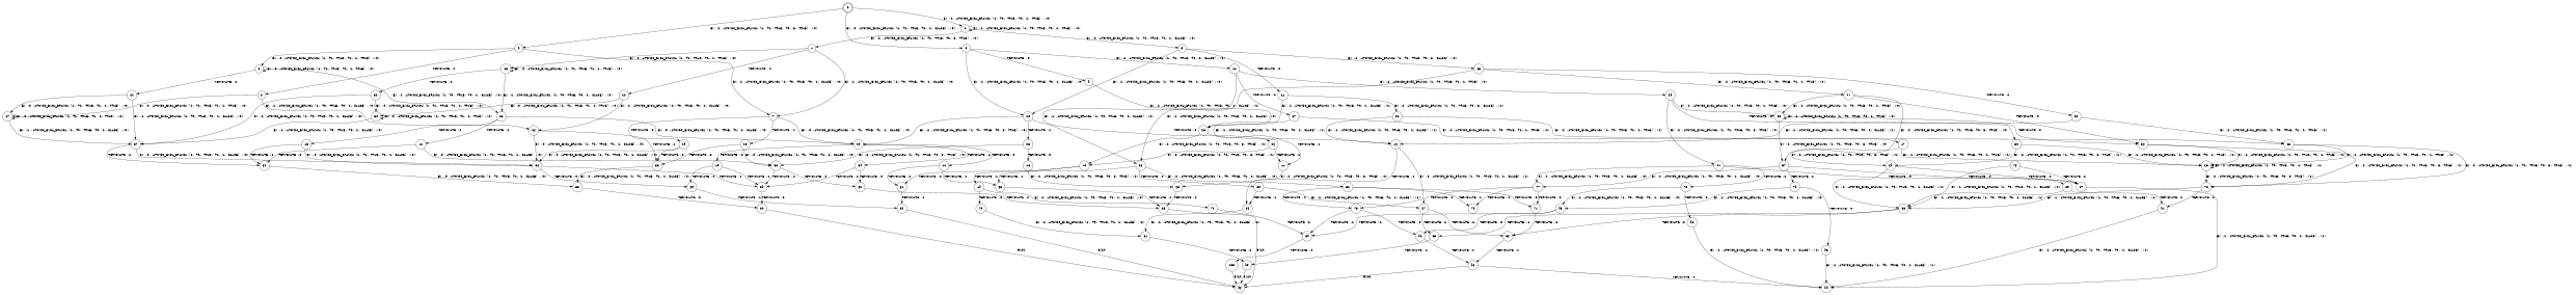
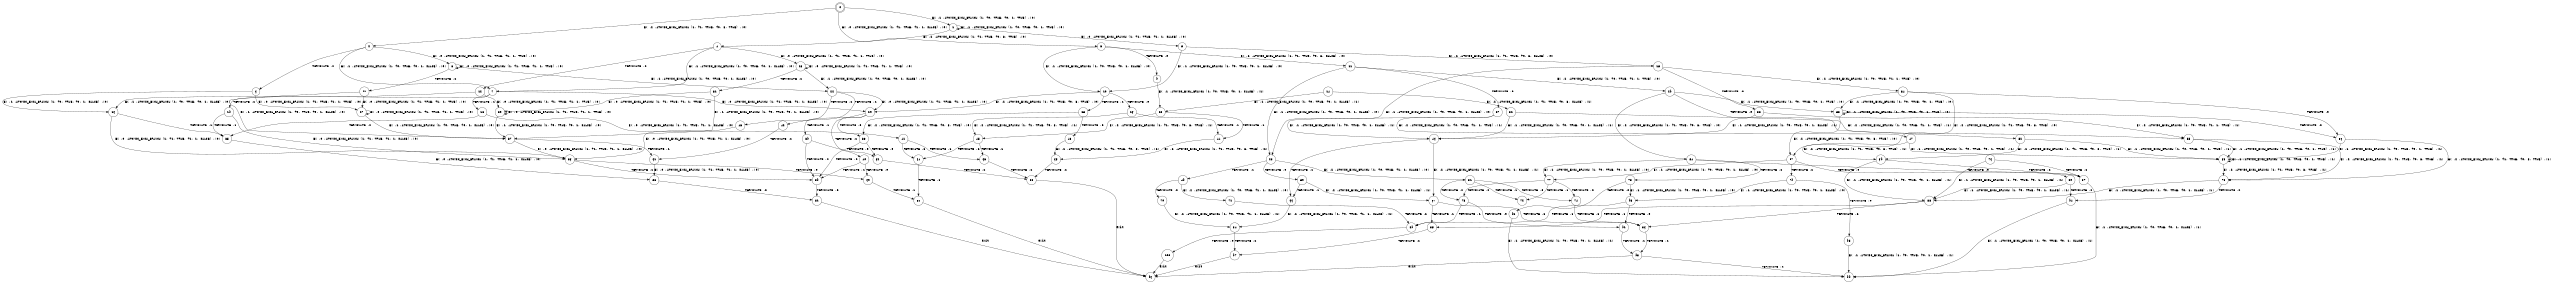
  digraph {
    fontname="DejaVu Sans Mono"
    node [fontname="DejaVu Sans Mono" shape=circle]
    edge [fontname="DejaVu Sans Mono"]
    0 [peripheries=2]
    1
    2
    3
    4
    5
    6
    7
    8
    9
    10
    11
    12
    13
    14
    15
    16
    17
    18
    19
    20
    21
    22
    23
    25
    26
    27
    28
    29
    30
    31
    32
    33
    34
    35
    36
    37
    38
    39
    40
    41
    42
    43
    44
    45
    48
    46
    47
    49
    50
    51
    52
    53
    54
    55
    56
    57
    58
    59
    60
    61
    62
    63
    64
    65
    66
    67
    68
    69
    70
    71
    72
    73
    74
    75
    77
    87
    78
    79
    80
    81
    82
    83
    84
    85
    86
    88
    89
    91
    92
    93
    76
    94
    95
    96
-   97 [label=90]
+   97
    98
    99
    n99 [label=105]
    0 -> 1 [label="EX !1 !ATOMIC_EXCH_BRANCH (1, +0, TRUE, +0, 1, TRUE) !:0:"]
    0 -> 2 [label="EX !2 !ATOMIC_EXCH_BRANCH (1, +1, TRUE, +0, 3, TRUE) !:0:"]
    0 -> 3 [label="EX !0 !ATOMIC_EXCH_BRANCH (1, +1, TRUE, +1, 1, FALSE) !:0:"]
    1 -> 1 [label="EX !1 !ATOMIC_EXCH_BRANCH (1, +0, TRUE, +0, 1, TRUE) !:0:"]
    1 -> 4 [label="EX !2 !ATOMIC_EXCH_BRANCH (1, +1, TRUE, +0, 3, TRUE) !:0:"]
    1 -> 5 [label="EX !0 !ATOMIC_EXCH_BRANCH (1, +1, TRUE, +1, 1, FALSE) !:0:"]
    2 -> 6 [label="TERMINATE !2"]
    2 -> 7 [label="EX !1 !ATOMIC_EXCH_BRANCH (1, +0, TRUE, +0, 1, FALSE) !:0:"]
    2 -> 8 [label="EX !0 !ATOMIC_EXCH_BRANCH (1, +1, TRUE, +1, 1, TRUE) !:0:"]
    3 -> 9 [label="TERMINATE !0"]
    3 -> 10 [label="EX !1 !ATOMIC_EXCH_BRANCH (1, +0, TRUE, +0, 1, FALSE) !:0:"]
    3 -> 11 [label="EX !2 !ATOMIC_EXCH_BRANCH (1, +1, TRUE, +0, 3, FALSE) !:0:"]
    4 -> 7 [label="EX !1 !ATOMIC_EXCH_BRANCH (1, +0, TRUE, +0, 1, FALSE) !:0:"]
    4 -> 12 [label="TERMINATE !2"]
    4 -> 13 [label="EX !0 !ATOMIC_EXCH_BRANCH (1, +1, TRUE, +1, 1, TRUE) !:0:"]
    5 -> 10 [label="EX !1 !ATOMIC_EXCH_BRANCH (1, +0, TRUE, +0, 1, FALSE) !:0:"]
-   5 -> 14 [label="TERMINATE !0"]
    5 -> 15 [label="EX !2 !ATOMIC_EXCH_BRANCH (1, +1, TRUE, +0, 3, FALSE) !:0:"]
    6 -> 16 [label="EX !1 !ATOMIC_EXCH_BRANCH (1, +0, TRUE, +0, 1, FALSE) !:0:"]
    6 -> 17 [label="EX !0 !ATOMIC_EXCH_BRANCH (1, +1, TRUE, +1, 1, TRUE) !:0:"]
    7 -> 18 [label="TERMINATE !1"]
    7 -> 19 [label="TERMINATE !2"]
    7 -> 20 [label="EX !0 !ATOMIC_EXCH_BRANCH (1, +1, TRUE, +1, 1, FALSE) !:0:"]
    8 -> 8 [label="EX !0 !ATOMIC_EXCH_BRANCH (1, +1, TRUE, +1, 1, TRUE) !:0:"]
    8 -> 21 [label="TERMINATE !2"]
    8 -> 22 [label="EX !1 !ATOMIC_EXCH_BRANCH (1, +0, TRUE, +0, 1, FALSE) !:0:"]
    9 -> 23 [label="EX !1 !ATOMIC_EXCH_BRANCH (1, +0, TRUE, +0, 1, FALSE) !:1:"]
    10 -> 20 [label="EX !2 !ATOMIC_EXCH_BRANCH (1, +1, TRUE, +0, 3, TRUE) !:0:"]
    10 -> 25 [label="TERMINATE !1"]
    10 -> 26 [label="TERMINATE !0"]
    11 -> 27 [label="TERMINATE !0"]
    11 -> 28 [label="EX !1 !ATOMIC_EXCH_BRANCH (1, +0, TRUE, +0, 1, FALSE) !:0:"]
    11 -> 29 [label="EX !2 !ATOMIC_EXCH_BRANCH (1, +0, TRUE, +1, 1, TRUE) !:0:"]
    12 -> 16 [label="EX !1 !ATOMIC_EXCH_BRANCH (1, +0, TRUE, +0, 1, FALSE) !:0:"]
    12 -> 30 [label="EX !0 !ATOMIC_EXCH_BRANCH (1, +1, TRUE, +1, 1, TRUE) !:0:"]
    13 -> 13 [label="EX !0 !ATOMIC_EXCH_BRANCH (1, +1, TRUE, +1, 1, TRUE) !:0:"]
    13 -> 22 [label="EX !1 !ATOMIC_EXCH_BRANCH (1, +0, TRUE, +0, 1, FALSE) !:0:"]
    13 -> 31 [label="TERMINATE !2"]
    14 -> 23 [label="EX !1 !ATOMIC_EXCH_BRANCH (1, +0, TRUE, +0, 1, FALSE) !:1:"]
    14 -> 32 [label="EX !2 !ATOMIC_EXCH_BRANCH (1, +1, TRUE, +0, 3, FALSE) !:1:"]
    15 -> 28 [label="EX !1 !ATOMIC_EXCH_BRANCH (1, +0, TRUE, +0, 1, FALSE) !:0:"]
    15 -> 33 [label="TERMINATE !0"]
    15 -> 34 [label="EX !2 !ATOMIC_EXCH_BRANCH (1, +0, TRUE, +1, 1, TRUE) !:0:"]
    16 -> 35 [label="TERMINATE !1"]
    16 -> 36 [label="EX !0 !ATOMIC_EXCH_BRANCH (1, +1, TRUE, +1, 1, FALSE) !:0:"]
    17 -> 17 [label="EX !0 !ATOMIC_EXCH_BRANCH (1, +1, TRUE, +1, 1, TRUE) !:0:"]
    17 -> 37 [label="EX !1 !ATOMIC_EXCH_BRANCH (1, +0, TRUE, +0, 1, FALSE) !:0:"]
    18 -> 35 [label="TERMINATE !2"]
    18 -> 38 [label="EX !0 !ATOMIC_EXCH_BRANCH (1, +1, TRUE, +1, 1, FALSE) !:0:"]
    19 -> 35 [label="TERMINATE !1"]
    19 -> 36 [label="EX !0 !ATOMIC_EXCH_BRANCH (1, +1, TRUE, +1, 1, FALSE) !:0:"]
    20 -> 39 [label="TERMINATE !1"]
    20 -> 40 [label="TERMINATE !2"]
    20 -> 41 [label="TERMINATE !0"]
    21 -> 17 [label="EX !0 !ATOMIC_EXCH_BRANCH (1, +1, TRUE, +1, 1, TRUE) !:0:"]
    21 -> 37 [label="EX !1 !ATOMIC_EXCH_BRANCH (1, +0, TRUE, +0, 1, FALSE) !:0:"]
    22 -> 20 [label="EX !0 !ATOMIC_EXCH_BRANCH (1, +1, TRUE, +1, 1, FALSE) !:0:"]
    22 -> 42 [label="TERMINATE !1"]
    22 -> 43 [label="TERMINATE !2"]
    23 -> 44 [label="TERMINATE !1"]
    23 -> 45 [label="EX !2 !ATOMIC_EXCH_BRANCH (1, +1, TRUE, +0, 3, TRUE) !:1:"]
    25 -> 38 [label="EX !2 !ATOMIC_EXCH_BRANCH (1, +1, TRUE, +0, 3, TRUE) !:0:"]
    25 -> 48 [label="TERMINATE !0"]
    26 -> 44 [label="TERMINATE !1"]
    26 -> 45 [label="EX !2 !ATOMIC_EXCH_BRANCH (1, +1, TRUE, +0, 3, TRUE) !:1:"]
    27 -> 46 [label="EX !1 !ATOMIC_EXCH_BRANCH (1, +0, TRUE, +0, 1, FALSE) !:1:"]
    27 -> 47 [label="EX !2 !ATOMIC_EXCH_BRANCH (1, +0, TRUE, +1, 1, TRUE) !:1:"]
    28 -> 49 [label="TERMINATE !1"]
    28 -> 50 [label="TERMINATE !0"]
    28 -> 51 [label="EX !2 !ATOMIC_EXCH_BRANCH (1, +0, TRUE, +1, 1, FALSE) !:0:"]
    29 -> 52 [label="TERMINATE !0"]
    29 -> 53 [label="EX !1 !ATOMIC_EXCH_BRANCH (1, +0, TRUE, +0, 1, TRUE) !:0:"]
    29 -> 54 [label="EX !2 !ATOMIC_EXCH_BRANCH (1, +1, TRUE, +0, 3, TRUE) !:0:"]
    30 -> 30 [label="EX !0 !ATOMIC_EXCH_BRANCH (1, +1, TRUE, +1, 1, TRUE) !:0:"]
    30 -> 37 [label="EX !1 !ATOMIC_EXCH_BRANCH (1, +0, TRUE, +0, 1, FALSE) !:0:"]
    31 -> 30 [label="EX !0 !ATOMIC_EXCH_BRANCH (1, +1, TRUE, +1, 1, TRUE) !:0:"]
    31 -> 37 [label="EX !1 !ATOMIC_EXCH_BRANCH (1, +0, TRUE, +0, 1, FALSE) !:0:"]
    32 -> 46 [label="EX !1 !ATOMIC_EXCH_BRANCH (1, +0, TRUE, +0, 1, FALSE) !:1:"]
    32 -> 55 [label="EX !2 !ATOMIC_EXCH_BRANCH (1, +0, TRUE, +1, 1, TRUE) !:1:"]
    33 -> 46 [label="EX !1 !ATOMIC_EXCH_BRANCH (1, +0, TRUE, +0, 1, FALSE) !:1:"]
    33 -> 55 [label="EX !2 !ATOMIC_EXCH_BRANCH (1, +0, TRUE, +1, 1, TRUE) !:1:"]
    34 -> 53 [label="EX !1 !ATOMIC_EXCH_BRANCH (1, +0, TRUE, +0, 1, TRUE) !:0:"]
    34 -> 56 [label="TERMINATE !0"]
    34 -> 57 [label="EX !2 !ATOMIC_EXCH_BRANCH (1, +1, TRUE, +0, 3, TRUE) !:0:"]
    35 -> 58 [label="EX !0 !ATOMIC_EXCH_BRANCH (1, +1, TRUE, +1, 1, FALSE) !:0:"]
    36 -> 59 [label="TERMINATE !1"]
    36 -> 60 [label="TERMINATE !0"]
    37 -> 36 [label="EX !0 !ATOMIC_EXCH_BRANCH (1, +1, TRUE, +1, 1, FALSE) !:0:"]
    37 -> 61 [label="TERMINATE !1"]
    38 -> 59 [label="TERMINATE !2"]
    38 -> 62 [label="TERMINATE !0"]
    39 -> 59 [label="TERMINATE !2"]
    39 -> 62 [label="TERMINATE !0"]
    40 -> 59 [label="TERMINATE !1"]
    40 -> 60 [label="TERMINATE !0"]
    41 -> 63 [label="TERMINATE !1"]
    41 -> 64 [label="TERMINATE !2"]
-   42 -> 38 [label="EX !0 !ATOMIC_EXCH_BRANCH (1, +1, TRUE, +1, 1, FALSE) !:0:"]
    42 -> 61 [label="TERMINATE !2"]
    43 -> 36 [label="EX !0 !ATOMIC_EXCH_BRANCH (1, +1, TRUE, +1, 1, FALSE) !:0:"]
-   43 -> 61 [label="TERMINATE !1"]
    44 -> 65 [label="EX !2 !ATOMIC_EXCH_BRANCH (1, +1, TRUE, +0, 3, TRUE) !:2:"]
    45 -> 63 [label="TERMINATE !1"]
    45 -> 64 [label="TERMINATE !2"]
    48 -> 65 [label="EX !2 !ATOMIC_EXCH_BRANCH (1, +1, TRUE, +0, 3, TRUE) !:2:"]
    46 -> 66 [label="TERMINATE !1"]
    46 -> 67 [label="EX !2 !ATOMIC_EXCH_BRANCH (1, +0, TRUE, +1, 1, FALSE) !:1:"]
    47 -> 68 [label="EX !1 !ATOMIC_EXCH_BRANCH (1, +0, TRUE, +0, 1, TRUE) !:1:"]
    47 -> 69 [label="EX !2 !ATOMIC_EXCH_BRANCH (1, +1, TRUE, +0, 3, TRUE) !:1:"]
    49 -> 70 [label="TERMINATE !0"]
    49 -> 71 [label="EX !2 !ATOMIC_EXCH_BRANCH (1, +0, TRUE, +1, 1, FALSE) !:0:"]
    50 -> 66 [label="TERMINATE !1"]
    50 -> 67 [label="EX !2 !ATOMIC_EXCH_BRANCH (1, +0, TRUE, +1, 1, FALSE) !:1:"]
    51 -> 72 [label="TERMINATE !1"]
    51 -> 73 [label="TERMINATE !2"]
    51 -> 74 [label="TERMINATE !0"]
    52 -> 68 [label="EX !1 !ATOMIC_EXCH_BRANCH (1, +0, TRUE, +0, 1, TRUE) !:1:"]
    52 -> 69 [label="EX !2 !ATOMIC_EXCH_BRANCH (1, +1, TRUE, +0, 3, TRUE) !:1:"]
    53 -> 53 [label="EX !1 !ATOMIC_EXCH_BRANCH (1, +0, TRUE, +0, 1, TRUE) !:0:"]
    53 -> 56 [label="TERMINATE !0"]
    53 -> 57 [label="EX !2 !ATOMIC_EXCH_BRANCH (1, +1, TRUE, +0, 3, TRUE) !:0:"]
    54 -> 75 [label="TERMINATE !2"]
    54 -> 77 [label="EX !1 !ATOMIC_EXCH_BRANCH (1, +0, TRUE, +0, 1, FALSE) !:0:"]
    54 -> 87 [label="TERMINATE !0"]
    55 -> 68 [label="EX !1 !ATOMIC_EXCH_BRANCH (1, +0, TRUE, +0, 1, TRUE) !:1:"]
    55 -> 78 [label="EX !2 !ATOMIC_EXCH_BRANCH (1, +1, TRUE, +0, 3, TRUE) !:1:"]
    56 -> 68 [label="EX !1 !ATOMIC_EXCH_BRANCH (1, +0, TRUE, +0, 1, TRUE) !:1:"]
    56 -> 78 [label="EX !2 !ATOMIC_EXCH_BRANCH (1, +1, TRUE, +0, 3, TRUE) !:1:"]
    57 -> 77 [label="EX !1 !ATOMIC_EXCH_BRANCH (1, +0, TRUE, +0, 1, FALSE) !:0:"]
    57 -> 79 [label="TERMINATE !2"]
    57 -> 80 [label="TERMINATE !0"]
    58 -> 81 [label="TERMINATE !0"]
    59 -> 81 [label="TERMINATE !0"]
    60 -> 82 [label="TERMINATE !1"]
    61 -> 58 [label="EX !0 !ATOMIC_EXCH_BRANCH (1, +1, TRUE, +1, 1, FALSE) !:0:"]
    62 -> 83 [label="TERMINATE !2"]
    63 -> 83 [label="TERMINATE !2"]
    64 -> 82 [label="TERMINATE !1"]
    65 -> 83 [label="TERMINATE !2"]
    66 -> 84 [label="EX !2 !ATOMIC_EXCH_BRANCH (1, +0, TRUE, +1, 1, FALSE) !:2:"]
    67 -> 85 [label="TERMINATE !1"]
    67 -> 86 [label="TERMINATE !2"]
    68 -> 68 [label="EX !1 !ATOMIC_EXCH_BRANCH (1, +0, TRUE, +0, 1, TRUE) !:1:"]
    68 -> 78 [label="EX !2 !ATOMIC_EXCH_BRANCH (1, +1, TRUE, +0, 3, TRUE) !:1:"]
    69 -> 87 [label="TERMINATE !2"]
    69 -> 88 [label="EX !1 !ATOMIC_EXCH_BRANCH (1, +0, TRUE, +0, 1, FALSE) !:1:"]
    70 -> 84 [label="EX !2 !ATOMIC_EXCH_BRANCH (1, +0, TRUE, +1, 1, FALSE) !:2:"]
    71 -> 89 [label="TERMINATE !2"]
    73 -> 89 [label="TERMINATE !1"]
    73 -> 91 [label="TERMINATE !0"]
    74 -> 86 [label="TERMINATE !2"]
    75 -> 92 [label="TERMINATE !0"]
    75 -> 93 [label="EX !1 !ATOMIC_EXCH_BRANCH (1, +0, TRUE, +0, 1, FALSE) !:0:"]
    77 -> 72 [label="TERMINATE !1"]
    77 -> 73 [label="TERMINATE !2"]
    77 -> 74 [label="TERMINATE !0"]
    87 -> 99 [label="EX !1 !ATOMIC_EXCH_BRANCH (1, +0, TRUE, +0, 1, FALSE) !:1:"]
    78 -> 88 [label="EX !1 !ATOMIC_EXCH_BRANCH (1, +0, TRUE, +0, 1, FALSE) !:1:"]
    78 -> 94 [label="TERMINATE !2"]
    79 -> 93 [label="EX !1 !ATOMIC_EXCH_BRANCH (1, +0, TRUE, +0, 1, FALSE) !:0:"]
    79 -> 95 [label="TERMINATE !0"]
    80 -> 88 [label="EX !1 !ATOMIC_EXCH_BRANCH (1, +0, TRUE, +0, 1, FALSE) !:1:"]
    80 -> 94 [label="TERMINATE !2"]
    81 -> 96 [label=exit]
    82 -> 96 [label=exit]
    83 -> 96 [label=exit]
    84 -> 97 [label="TERMINATE !2"]
    85 -> 97 [label="TERMINATE !2"]
    86 -> 98 [label="TERMINATE !1"]
    88 -> 85 [label="TERMINATE !1"]
    88 -> 86 [label="TERMINATE !2"]
    89 -> n99 [label="TERMINATE !0"]
    91 -> 98 [label="TERMINATE !1"]
    92 -> 99 [label="EX !1 !ATOMIC_EXCH_BRANCH (1, +0, TRUE, +0, 1, FALSE) !:1:"]
    93 -> 89 [label="TERMINATE !1"]
    93 -> 91 [label="TERMINATE !0"]
    76 -> 87 [label="TERMINATE !2"]
    76 -> 88 [label="EX !1 !ATOMIC_EXCH_BRANCH (1, +0, TRUE, +0, 1, FALSE) !:1:"]
    94 -> 99 [label="EX !1 !ATOMIC_EXCH_BRANCH (1, +0, TRUE, +0, 1, FALSE) !:1:"]
    95 -> 99 [label="EX !1 !ATOMIC_EXCH_BRANCH (1, +0, TRUE, +0, 1, FALSE) !:1:"]
    97 -> 96 [label=exit]
    98 -> 96 [label=exit]
    98 -> 99 [label="TERMINATE !1"]
    n99 -> 96 [label=exit]
  }
